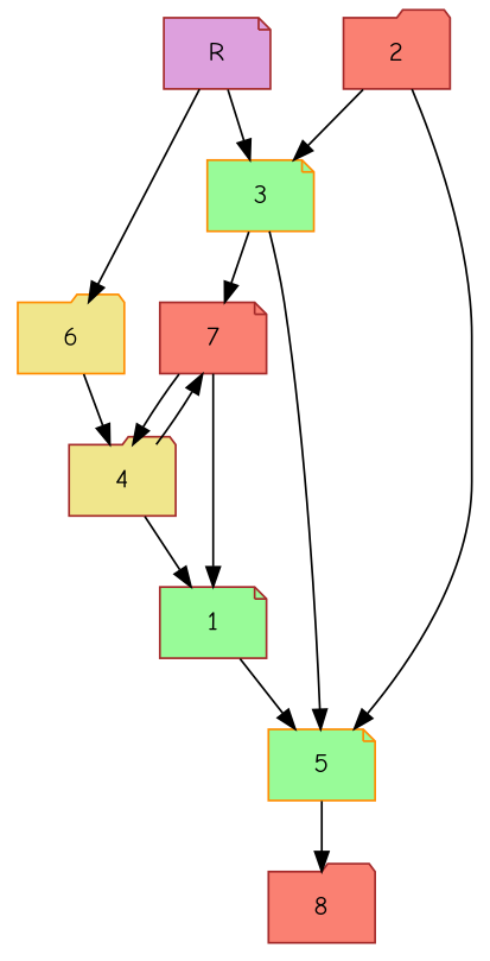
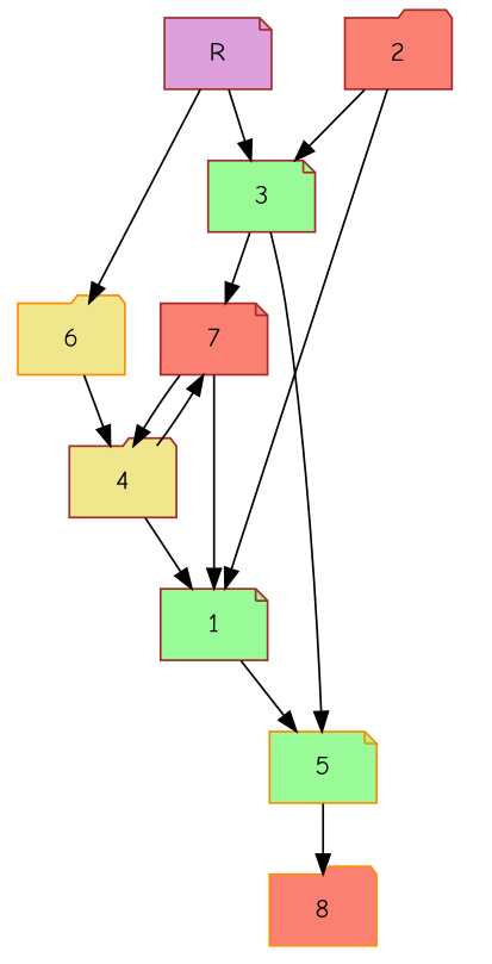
  digraph {
    fontname="Comic Neue"
    node [color=brown fillcolor=palegreen fontname="Comic Neue" shape=note style=filled]
    edge [fontname="Comic Neue"]
    5 [color=darkorange]
    1
-   8 [fillcolor=salmon shape=folder]
+   8 [color=darkorange fillcolor=salmon shape=folder]
    2 [fillcolor=salmon shape=folder]
-   3 [color=darkorange]
+   3
    7 [fillcolor=salmon]
    4 [fillcolor=khaki shape=folder]
    6 [color=darkorange fillcolor=khaki shape=folder]
    R [fillcolor=plum]
    5 -> 8
    1 -> 5
-   2 -> 5
+   2 -> 1
    2 -> 3
    3 -> 5
    3 -> 7
    7 -> 1
    7 -> 4
    4 -> 1
    4 -> 7
    6 -> 4
    R -> 3
    R -> 6
  }
